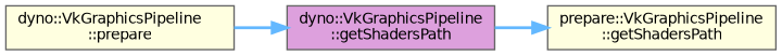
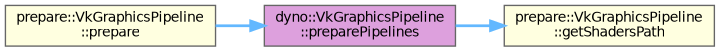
  digraph {
    rankdir=RL
    node [color=grey40 fillcolor=lightyellow fontname=Helvetica fontsize=10 shape=box style=filled]
    edge [color=steelblue1 dir=back fontname=Helvetica fontsize=10 labelfontname=Helvetica labelfontsize=10 style=bold]
    n1 [color=gray40 fontcolor=black height=0.2 label="prepare::VkGraphicsPipeline\l::getShadersPath" width=0.4]
-   n2 [fillcolor=plum height=0.2 label="dyno::VkGraphicsPipeline\l::getShadersPath" width=0.4]
-   n3 [height=0.2 label="dyno::VkGraphicsPipeline\l::prepare" width=0.4]
+   n2 [fillcolor=plum height=0.2 label="dyno::VkGraphicsPipeline\l::preparePipelines" width=0.4]
+   n3 [height=0.2 label="prepare::VkGraphicsPipeline\l::prepare" width=0.4]
    n1 -> n2
    n2 -> n3
  }
